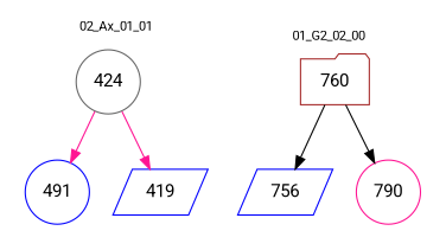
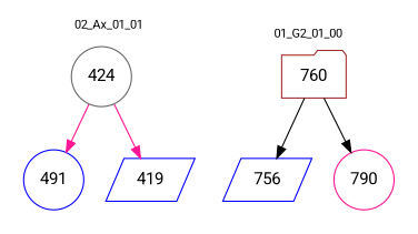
  digraph {
    fontname=Roboto
    node [color=blue fontname=Roboto shape=circle]
    edge [color=deeppink fontname=Roboto]
    n1 [color=gray40 label=424]
    n2 [label=491]
    n3 [label=419 shape=parallelogram]
    n4 [color=brown label=760 shape=folder]
    n5 [label=756 shape=parallelogram]
    n6 [color=deeppink label=790]
    subgraph cluster_1 {
      color=white
      fontsize=10
      label="02_Ax_01_01"
      n1
      n2
      n3
    }
    subgraph cluster_2 {
      color=white
      fontsize=10
-     label="01_G2_02_00"
+     label="01_G2_01_00"
      n4
      n5
      n6
    }
    n1 -> n2
    n1 -> n3
    n4 -> n5 [color=black]
    n4 -> n6 [color=black]
  }
